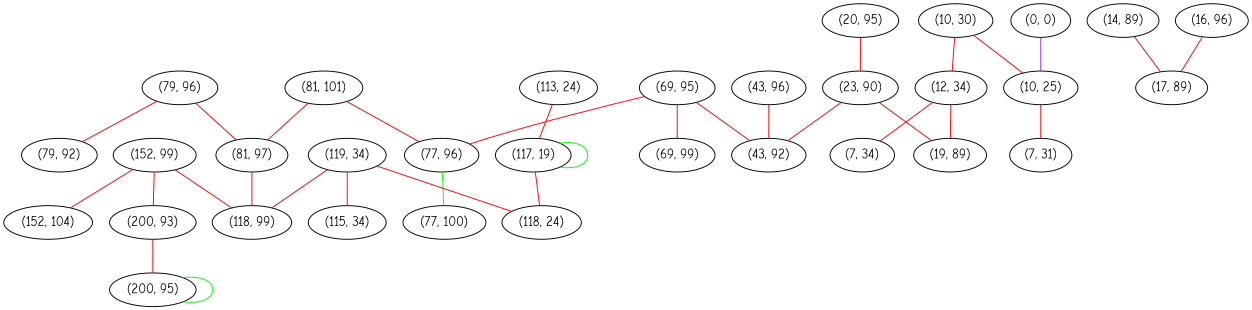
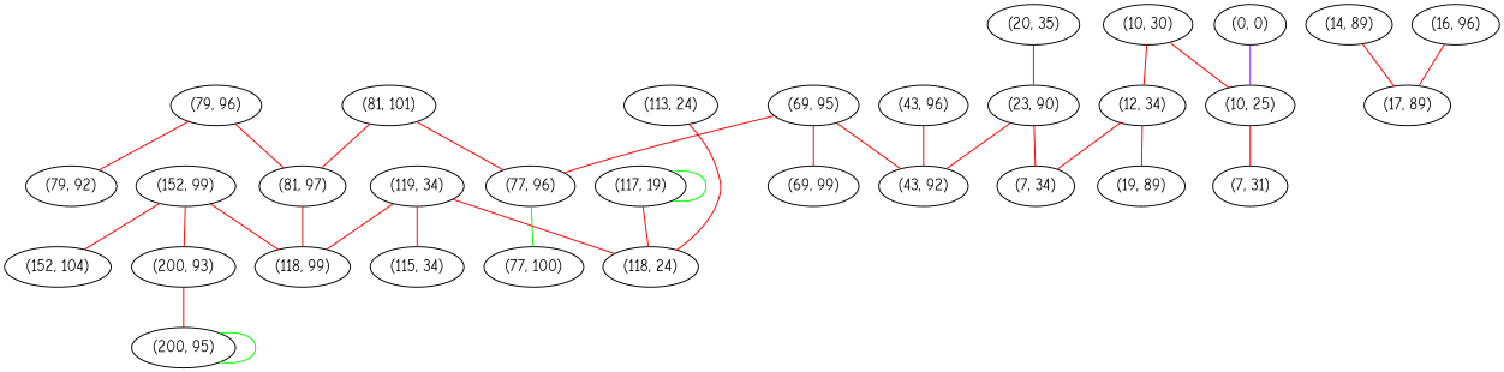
  graph {
    fontname="Comic Neue"
    node [fontname="Comic Neue"]
    edge [color=red fontname="Comic Neue" weight=1]
    "(69, 95)"
    "(77, 96)"
    "(69, 99)"
    "(43, 92)"
    "(77, 100)"
-   "(20, 95)"
+   "(20, 95)" [label="(20, 35)"]
    "(23, 90)"
    "(19, 89)"
    "(79, 96)"
    "(81, 97)"
    "(79, 92)"
    "(118, 99)"
    "(43, 96)"
    "(152, 99)"
    "(200, 93)"
    "(152, 104)"
    "(200, 95)"
    "(119, 34)"
    "(118, 24)"
    "(115, 34)"
    "(117, 19)"
    "(81, 101)"
    "(113, 24)"
    "(10, 30)"
    "(12, 34)"
    "(10, 25)"
    "(7, 34)"
    "(7, 31)"
    "(14, 89)"
    "(17, 89)"
    "(0, 0)"
    n32 [label="(16, 96)"]
    "(69, 95)" -- "(77, 96)"
    "(69, 95)" -- "(69, 99)"
    "(69, 95)" -- "(43, 92)"
    "(77, 96)" -- "(77, 100)" [color=green]
    "(20, 95)" -- "(23, 90)"
    "(23, 90)" -- "(43, 92)"
-   "(23, 90)" -- "(19, 89)"
+   "(23, 90)" -- "(7, 34)"
    "(79, 96)" -- "(81, 97)"
    "(79, 96)" -- "(79, 92)"
    "(81, 97)" -- "(118, 99)"
    "(43, 96)" -- "(43, 92)"
    "(152, 99)" -- "(118, 99)"
    "(152, 99)" -- "(200, 93)"
    "(152, 99)" -- "(152, 104)"
    "(200, 93)" -- "(200, 95)"
    "(200, 95)" -- "(200, 95)" [color=green weight=2]
    "(119, 34)" -- "(118, 99)"
    "(119, 34)" -- "(118, 24)"
    "(119, 34)" -- "(115, 34)"
    "(117, 19)" -- "(118, 24)"
    "(117, 19)" -- "(117, 19)" [color=green weight=2]
    "(81, 101)" -- "(77, 96)"
    "(81, 101)" -- "(81, 97)"
-   "(113, 24)" -- "(117, 19)"
+   "(113, 24)" -- "(118, 24)"
    "(10, 30)" -- "(12, 34)"
    "(10, 30)" -- "(10, 25)"
    "(12, 34)" -- "(19, 89)"
    "(12, 34)" -- "(7, 34)"
    "(10, 25)" -- "(7, 31)"
    "(14, 89)" -- "(17, 89)"
    "(0, 0)" -- "(10, 25)" [color=purple weight=4]
    n32 -- "(17, 89)"
  }
